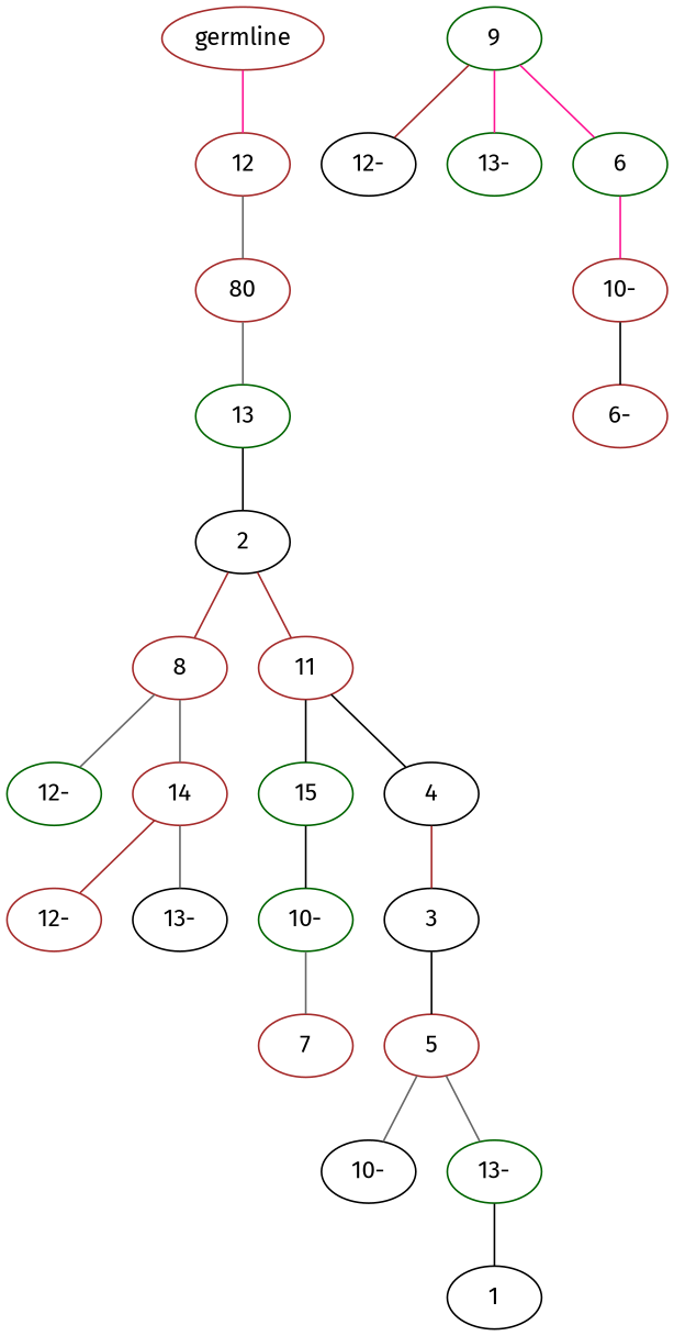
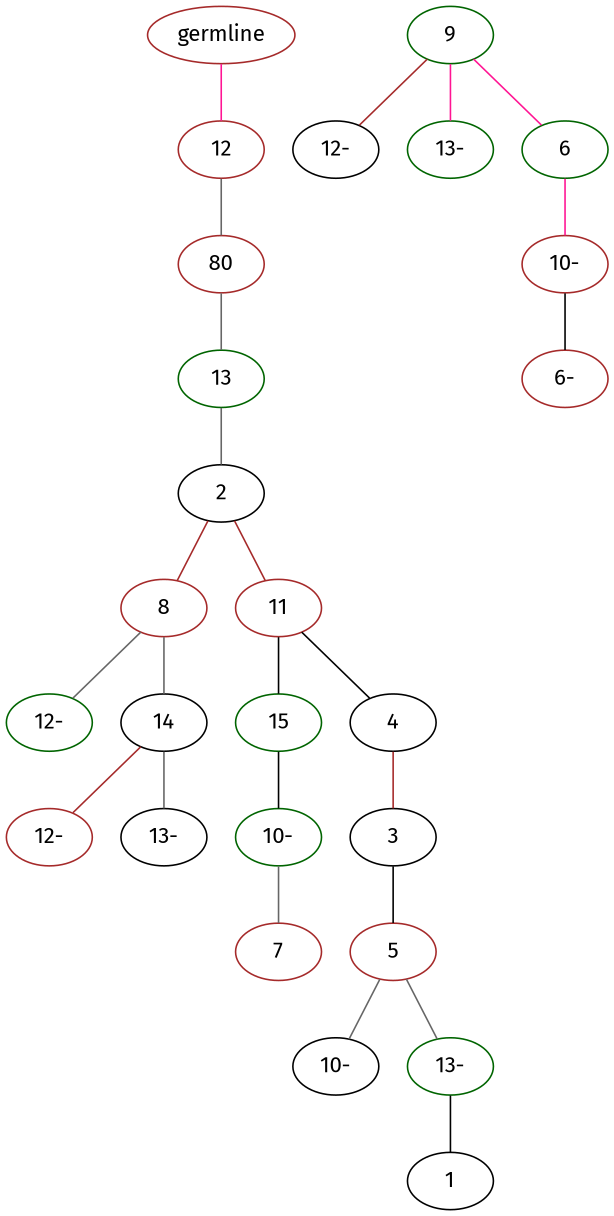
  graph {
    fontname="Fira Sans"
    node [color=brown fontname="Fira Sans"]
    edge [color=gray40 fontname="Fira Sans"]
    n1 [label=germline]
    n2 [label=12]
    n3 [label=80]
    n4 [color=darkgreen label=13]
    n5 [color=black label=2]
    n6 [label=8]
    n7 [label=11]
    n8 [color=darkgreen label="12-"]
-   n9 [label=14]
+   n9 [color=black label=14]
    n10 [color=darkgreen label=15]
    n11 [color=black label=4]
    n12 [color=darkgreen label="10-"]
    n13 [color=black label=3]
    n14 [color=darkgreen label=9]
    n15 [color=black label="12-"]
    n16 [color=darkgreen label="13-"]
    n17 [color=darkgreen label=6]
    n18 [label=7]
    n19 [label=5]
    n20 [color=black label="10-"]
    n21 [color=darkgreen label="13-"]
    n22 [color=black label=1]
    n23 [label="10-"]
    n24 [label="6-"]
    n25 [label="12-"]
    n26 [color=black label="13-"]
    n1 -- n2 [color=deeppink]
    n2 -- n3
    n3 -- n4
-   n4 -- n5 [color=black]
+   n4 -- n5
    n5 -- n6 [color=brown]
    n5 -- n7 [color=brown]
    n6 -- n8
    n6 -- n9
    n7 -- n10 [color=black]
    n7 -- n11 [color=black]
    n9 -- n25 [color=brown]
    n9 -- n26
    n10 -- n12 [color=black]
    n11 -- n13 [color=brown]
    n12 -- n18
    n13 -- n19 [color=black]
    n14 -- n15 [color=brown]
    n14 -- n16 [color=deeppink]
    n14 -- n17 [color=deeppink]
    n17 -- n23 [color=deeppink]
    n19 -- n20
    n19 -- n21
    n21 -- n22 [color=black]
    n23 -- n24 [color=black]
  }
